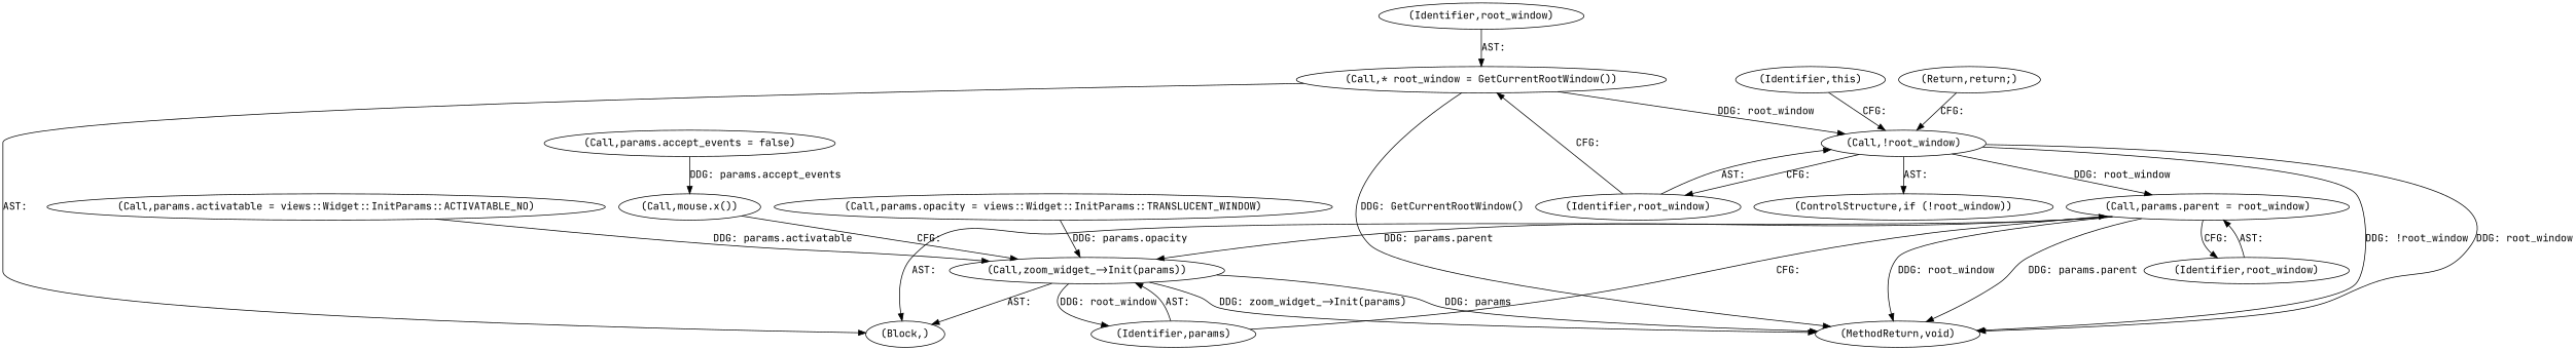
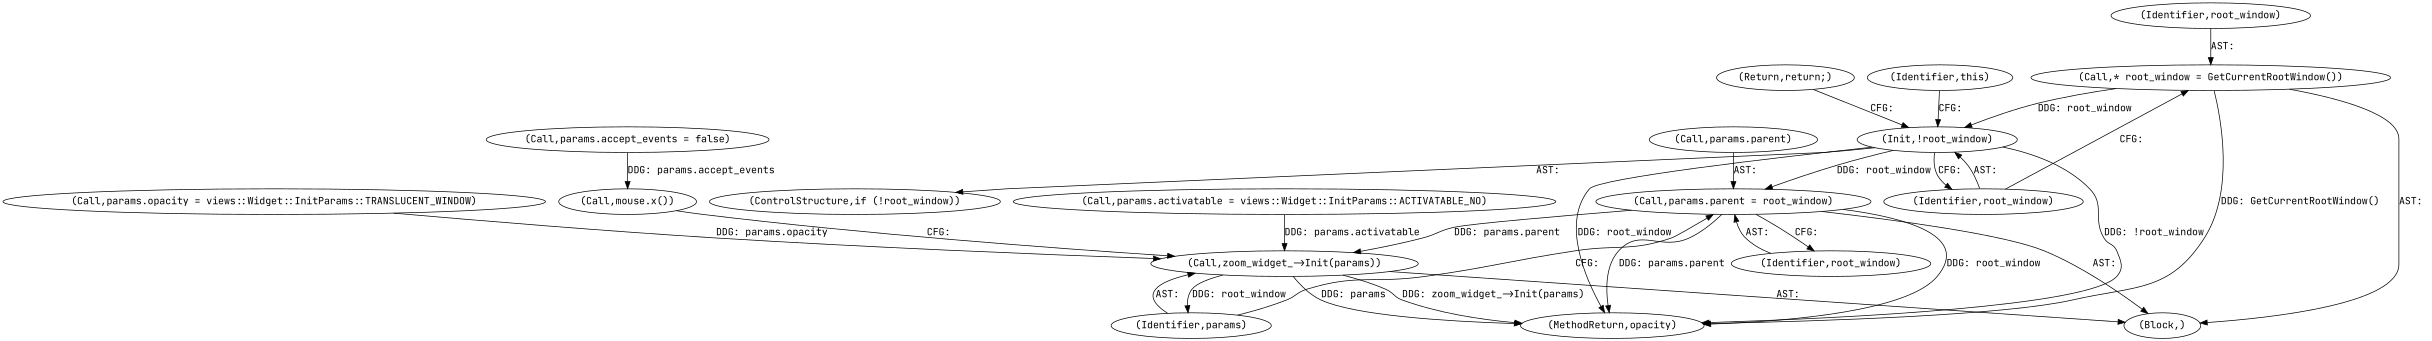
  digraph {
    fontname="JetBrains Mono"
    node [fontname="JetBrains Mono"]
    edge [fontname="JetBrains Mono"]
    n1 [label="(Call,* root_window = GetCurrentRootWindow())"]
-   n2 [label="(Call,!root_window)"]
+   n2 [label="(Init,!root_window)"]
    n3 [label="(Block,)"]
-   n4 [label="(MethodReturn,void)"]
+   n4 [label="(MethodReturn,opacity)"]
    n5 [label="(Call,params.parent = root_window)"]
    n6 [label="(Identifier,root_window)"]
    n7 [label="(ControlStructure,if (!root_window))"]
    n8 [label="(Call,zoom_widget_->Init(params))"]
    n9 [label="(Identifier,root_window)"]
    n10 [label="(Identifier,params)"]
    n11 [label="(Call,params.opacity = views::Widget::InitParams::TRANSLUCENT_WINDOW)"]
    n12 [label="(Return,return;)"]
    n13 [label="(Identifier,this)"]
+   n14 [label="(Call,params.parent)"]
    n15 [label="(Call,params.accept_events = false)"]
    n16 [label="(Call,mouse.x())"]
    n17 [label="(Identifier,root_window)"]
    n18 [label="(Call,params.activatable = views::Widget::InitParams::ACTIVATABLE_NO)"]
    n1 -> n2 [label="DDG: root_window"]
    n1 -> n3 [label="AST: "]
    n1 -> n4 [label="DDG: GetCurrentRootWindow()"]
    n2 -> n4 [label="DDG: !root_window"]
    n2 -> n4 [label="DDG: root_window"]
    n2 -> n5 [label="DDG: root_window"]
    n2 -> n6 [label="CFG: "]
    n2 -> n7 [label="AST: "]
    n5 -> n3 [label="AST: "]
    n5 -> n4 [label="DDG: params.parent"]
    n5 -> n4 [label="DDG: root_window"]
    n5 -> n8 [label="DDG: params.parent"]
    n5 -> n9 [label="CFG: "]
    n6 -> n1 [label="CFG: "]
    n6 -> n2 [label="AST: "]
    n8 -> n3 [label="AST: "]
    n8 -> n4 [label="DDG: params"]
    n8 -> n4 [label="DDG: zoom_widget_->Init(params)"]
    n8 -> n10 [label="DDG: root_window"]
    n9 -> n5 [label="AST: "]
    n10 -> n5 [label="CFG: "]
    n10 -> n8 [label="AST: "]
    n11 -> n8 [label="DDG: params.opacity"]
    n12 -> n2 [label="CFG: "]
    n13 -> n2 [label="CFG: "]
+   n14 -> n5 [label="AST: "]
    n15 -> n16 [label="DDG: params.accept_events"]
    n16 -> n8 [label="CFG: "]
    n17 -> n1 [label="AST: "]
    n18 -> n8 [label="DDG: params.activatable"]
  }
